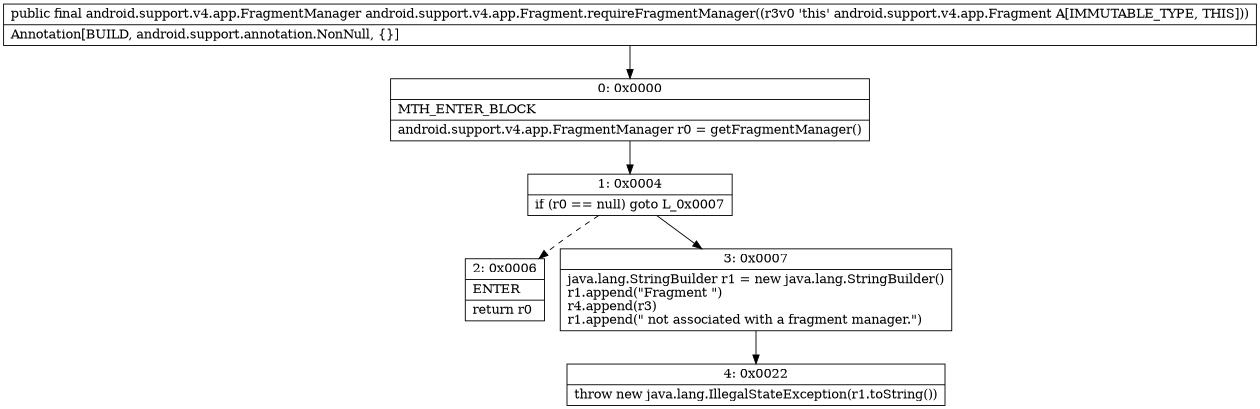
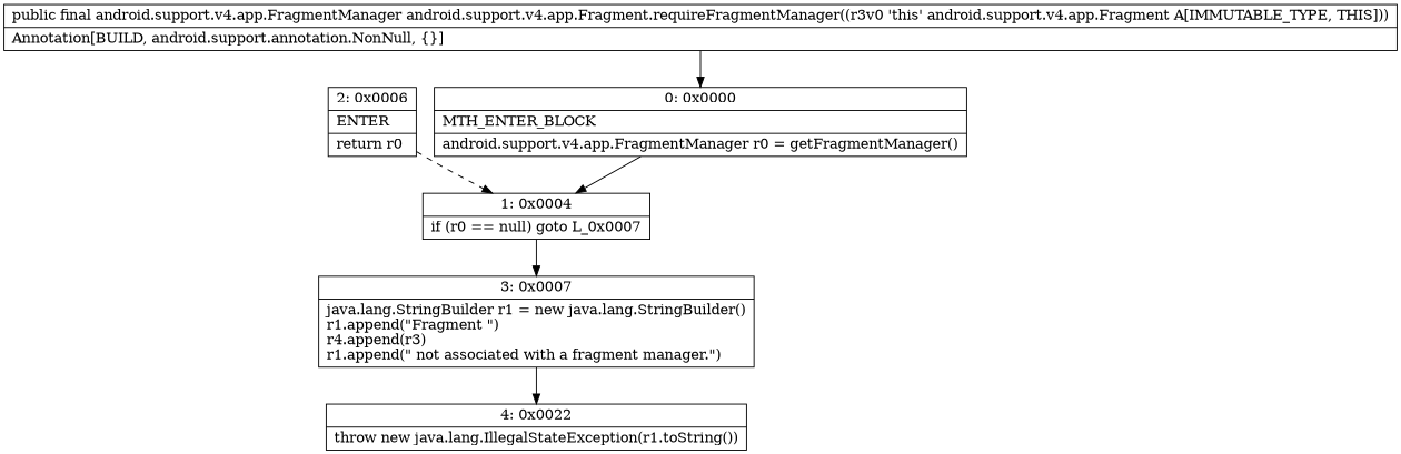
  digraph {
    node [shape=record]
    n1 [label="{0\:\ 0x0000|MTH_ENTER_BLOCK\l|android.support.v4.app.FragmentManager r0 = getFragmentManager()\l}"]
    n2 [label="{1\:\ 0x0004|if (r0 == null) goto L_0x0007\l}"]
    n3 [label="{2\:\ 0x0006|ENTER\l|return r0\l}"]
    n4 [label="{3\:\ 0x0007|java.lang.StringBuilder r1 = new java.lang.StringBuilder()\lr1.append(\"Fragment \")\lr4.append(r3)\lr1.append(\" not associated with a fragment manager.\")\l}"]
    n5 [label="{4\:\ 0x0022|throw new java.lang.IllegalStateException(r1.toString())\l}"]
    n6 [label="{public final android.support.v4.app.FragmentManager android.support.v4.app.Fragment.requireFragmentManager((r3v0 'this' android.support.v4.app.Fragment A[IMMUTABLE_TYPE, THIS]))  | Annotation[BUILD, android.support.annotation.NonNull, \{\}]\l}"]
    n1 -> n2
-   n2 -> n3 [style=dashed]
+   n3 -> n2 [style=dashed]
    n2 -> n4
    n4 -> n5
    n6 -> n1
  }
